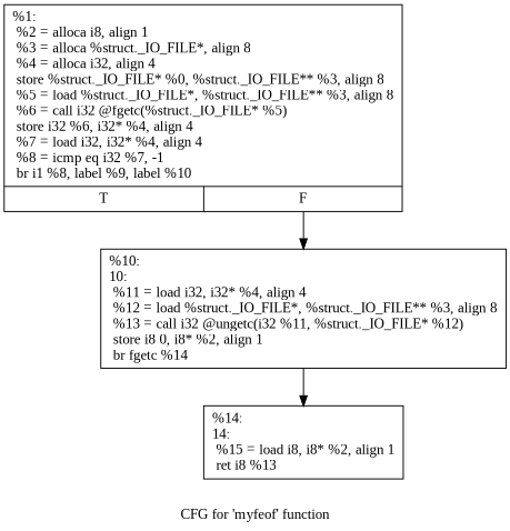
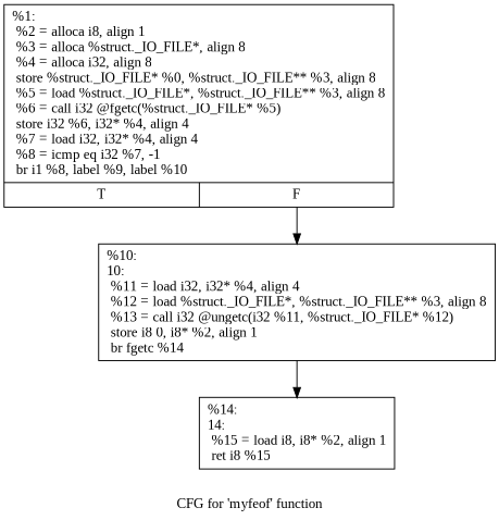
  digraph {
    fontname="Liberation Serif"
    label="CFG for 'myfeof' function"
    node [fontname="Liberation Serif" shape=record]
    edge [fontname="Liberation Serif"]
-   n1 [label="{%1:\l  %2 = alloca i8, align 1\l  %3 = alloca %struct._IO_FILE*, align 8\l  %4 = alloca i32, align 4\l  store %struct._IO_FILE* %0, %struct._IO_FILE** %3, align 8\l  %5 = load %struct._IO_FILE*, %struct._IO_FILE** %3, align 8\l  %6 = call i32 @fgetc(%struct._IO_FILE* %5)\l  store i32 %6, i32* %4, align 4\l  %7 = load i32, i32* %4, align 4\l  %8 = icmp eq i32 %7, -1\l  br i1 %8, label %9, label %10\l|{<s0>T|<s1>F}}"]
+   n1 [label="{%1:\l  %2 = alloca i8, align 1\l  %3 = alloca %struct._IO_FILE*, align 8\l  %4 = alloca i32, align 8\l  store %struct._IO_FILE* %0, %struct._IO_FILE** %3, align 8\l  %5 = load %struct._IO_FILE*, %struct._IO_FILE** %3, align 8\l  %6 = call i32 @fgetc(%struct._IO_FILE* %5)\l  store i32 %6, i32* %4, align 4\l  %7 = load i32, i32* %4, align 4\l  %8 = icmp eq i32 %7, -1\l  br i1 %8, label %9, label %10\l|{<s0>T|<s1>F}}"]
    n2 [label="{%10:\l10:                                               \l  %11 = load i32, i32* %4, align 4\l  %12 = load %struct._IO_FILE*, %struct._IO_FILE** %3, align 8\l  %13 = call i32 @ungetc(i32 %11, %struct._IO_FILE* %12)\l  store i8 0, i8* %2, align 1\l  br fgetc %14\l}"]
-   n3 [label="{%14:\l14:                                               \l  %15 = load i8, i8* %2, align 1\l  ret i8 %13\l}"]
+   n3 [label="{%14:\l14:                                               \l  %15 = load i8, i8* %2, align 1\l  ret i8 %15\l}"]
    n1 -> n2 [tailport=s1]
    n2 -> n3
  }
